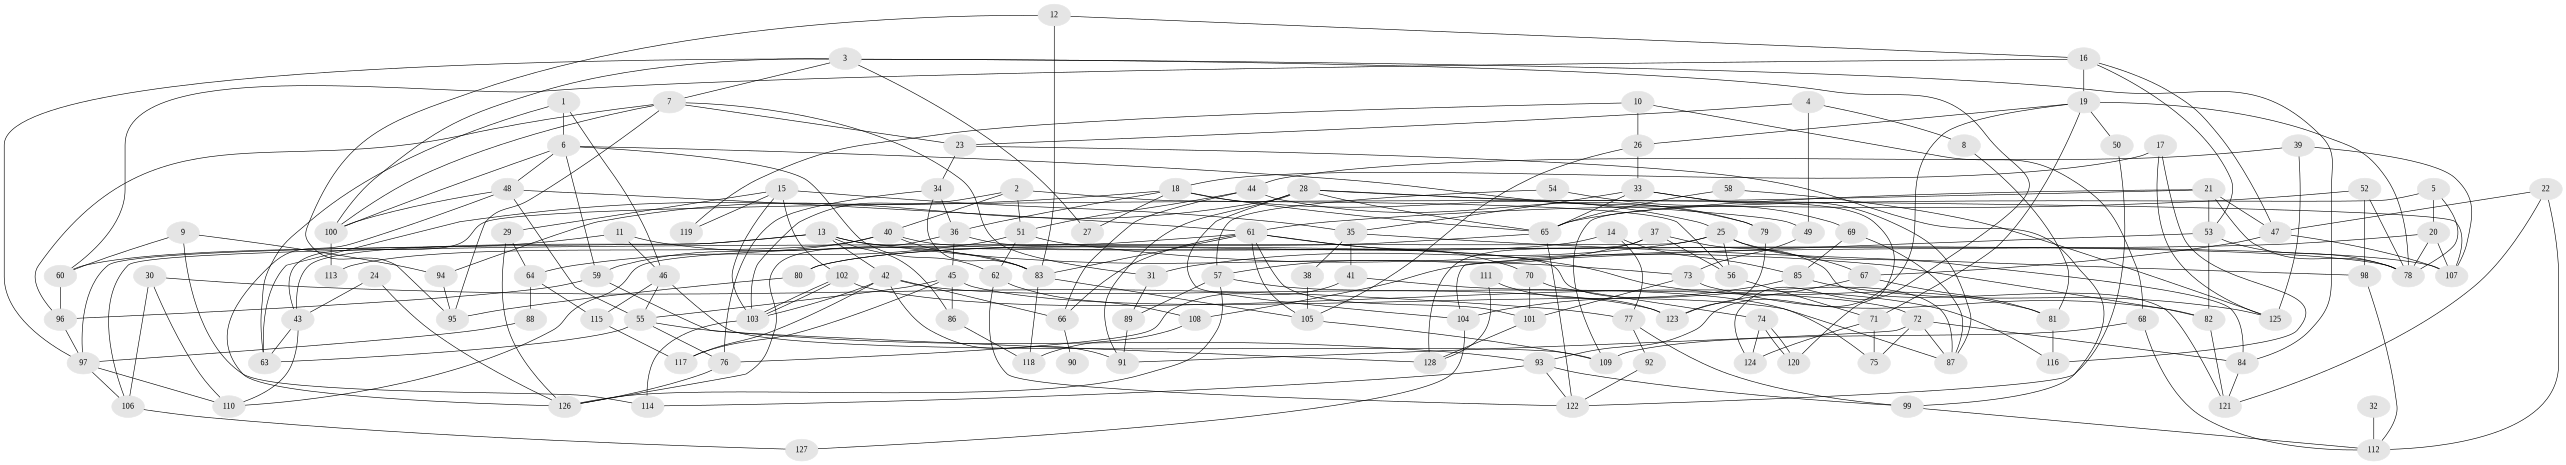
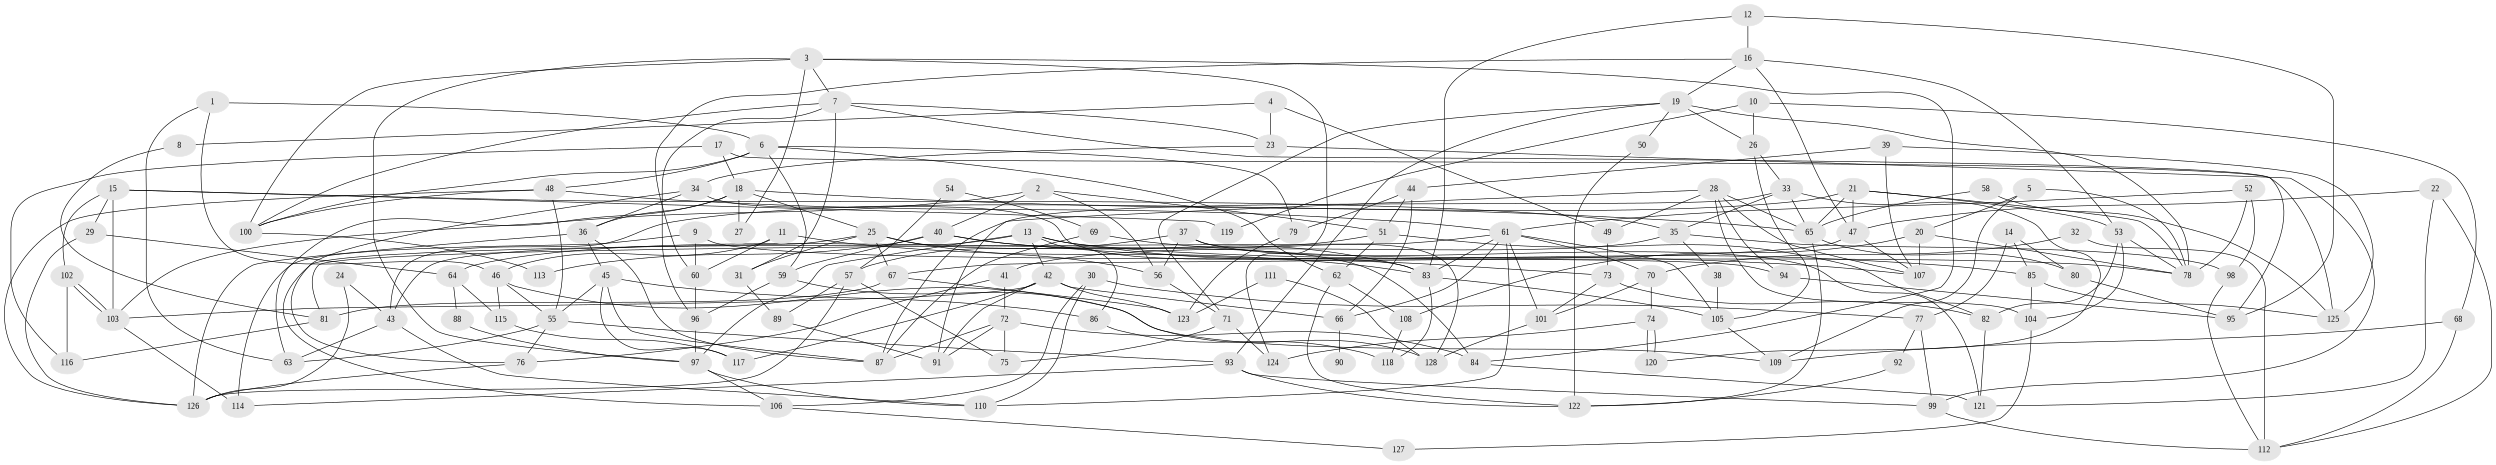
  graph {
    fontname="Liberation Serif"
    node [color=gray90 fontname="Liberation Serif" style=filled]
    edge [fontname="Liberation Serif"]
    1
    6
    46
    63
    100
    48
    59
    62
    79
    109
    55
    115
    2
    40
    51
    56
    103
    83
    107
    113
    64
    82
    71
    114
    3
    7
    27
    84
    97
    124
    23
    31
    95
    96
    121
    106
    110
    4
    8
    49
    81
    34
    99
    73
    5
    20
    78
    108
    126
    61
    128
    122
    123
    89
    116
    9
    60
    94
    10
    26
    68
    119
    33
    105
    112
    11
    118
    12
    16
    19
    47
    53
    13
    42
    43
    86
    91
    66
    117
    101
    14
    77
    80
    85
    92
    125
    104
    15
    29
    35
    102
    38
    41
    98
    50
    93
    67
    17
    18
    25
    36
    65
    87
    45
    75
    21
    22
    76
    24
    127
    120
    28
    88
    30
    32
    70
    74
    72
    37
    57
    39
    44
    90
    52
    54
    69
    58
    111
    1 -- 6
    1 -- 46
    1 -- 63
    6 -- 100
    6 -- 48
    6 -- 59
    6 -- 62
    6 -- 79
    46 -- 109
    46 -- 55
    46 -- 115
    100 -- 113
    48 -- 100
    48 -- 55
    48 -- 126
    48 -- 61
    59 -- 96
    59 -- 128
    62 -- 108
    62 -- 122
    79 -- 123
    55 -- 63
    55 -- 93
    55 -- 76
    115 -- 117
    2 -- 40
    2 -- 51
    2 -- 56
    2 -- 103
    40 -- 59
    40 -- 83
    40 -- 107
    40 -- 113
    51 -- 62
    51 -- 64
    51 -- 82
    56 -- 71
    103 -- 114
    83 -- 105
    83 -- 118
    64 -- 115
    64 -- 88
    82 -- 121
    71 -- 124
    71 -- 75
    3 -- 100
    3 -- 7
    3 -- 27
    3 -- 84
    3 -- 97
    3 -- 124
    7 -- 100
    7 -- 23
    7 -- 31
    7 -- 95
    7 -- 96
    84 -- 121
    97 -- 106
    97 -- 110
    23 -- 34
    23 -- 99
    31 -- 89
    96 -- 97
    106 -- 127
    4 -- 23
    4 -- 8
    4 -- 49
    8 -- 81
    49 -- 73
    81 -- 116
    34 -- 83
    34 -- 36
    34 -- 76
    99 -- 112
    73 -- 82
    73 -- 101
    5 -- 109
    5 -- 20
    5 -- 78
    20 -- 107
    20 -- 78
    20 -- 108
    108 -- 118
    61 -- 83
    61 -- 110
    61 -- 81
    61 -- 105
    61 -- 66
    61 -- 101
    61 -- 70
    89 -- 91
    9 -- 114
    9 -- 60
    9 -- 94
    60 -- 96
    94 -- 95
    10 -- 26
    10 -- 68
    10 -- 119
    26 -- 33
    26 -- 105
    68 -- 109
    68 -- 112
    33 -- 35
    33 -- 65
    33 -- 87
    33 -- 120
    105 -- 109
    11 -- 46
    11 -- 83
    11 -- 60
    12 -- 83
    12 -- 95
    12 -- 16
    16 -- 60
    16 -- 19
    16 -- 47
    16 -- 53
    19 -- 71
    19 -- 78
    19 -- 26
    19 -- 50
    19 -- 93
    47 -- 107
    47 -- 67
    53 -- 82
    53 -- 78
    53 -- 104
    13 -- 97
    13 -- 73
    13 -- 78
    13 -- 42
    13 -- 43
    13 -- 86
    42 -- 103
    42 -- 123
    42 -- 91
    42 -- 66
    42 -- 117
    43 -- 63
    43 -- 110
    86 -- 118
    66 -- 90
    101 -- 128
    14 -- 77
    14 -- 80
    14 -- 85
    77 -- 99
    77 -- 92
    80 -- 95
    85 -- 125
    85 -- 104
    92 -- 122
    104 -- 127
    15 -- 103
    15 -- 119
    15 -- 29
    15 -- 35
    15 -- 102
    29 -- 64
    29 -- 126
    35 -- 38
    35 -- 41
    35 -- 98
    102 -- 103
    102 -- 103
    102 -- 116
    38 -- 105
    41 -- 76
    41 -- 72
    98 -- 112
    50 -- 122
    93 -- 114
    93 -- 99
    93 -- 122
    67 -- 81
    67 -- 123
    17 -- 116
    17 -- 125
    17 -- 18
    18 -- 63
    18 -- 27
    18 -- 25
    18 -- 36
    18 -- 65
    25 -- 56
    25 -- 84
    25 -- 31
    25 -- 106
    25 -- 67
    36 -- 126
    36 -- 87
    36 -- 45
    65 -- 122
    65 -- 80
    45 -- 55
    45 -- 86
    45 -- 117
    45 -- 87
    21 -- 78
    21 -- 47
    21 -- 53
    21 -- 43
    21 -- 65
    22 -- 121
    22 -- 112
    22 -- 47
    76 -- 126
    24 -- 126
    24 -- 43
    28 -- 107
    28 -- 49
    28 -- 94
    28 -- 91
    28 -- 104
    28 -- 65
    88 -- 97
    30 -- 106
    30 -- 110
    30 -- 77
    32 -- 112
+   32 -- 70
    70 -- 101
    70 -- 74
    74 -- 124
    74 -- 120
    74 -- 120
    72 -- 84
    72 -- 91
    72 -- 87
    72 -- 75
    37 -- 56
    37 -- 121
    37 -- 128
    37 -- 57
    57 -- 126
    57 -- 89
    57 -- 75
    39 -- 107
    39 -- 125
    39 -- 44
    44 -- 79
    44 -- 51
    44 -- 66
    52 -- 78
    52 -- 61
    52 -- 98
    54 -- 57
    54 -- 69
    69 -- 85
    69 -- 87
    58 -- 125
    58 -- 65
    111 -- 128
    111 -- 123
  }
